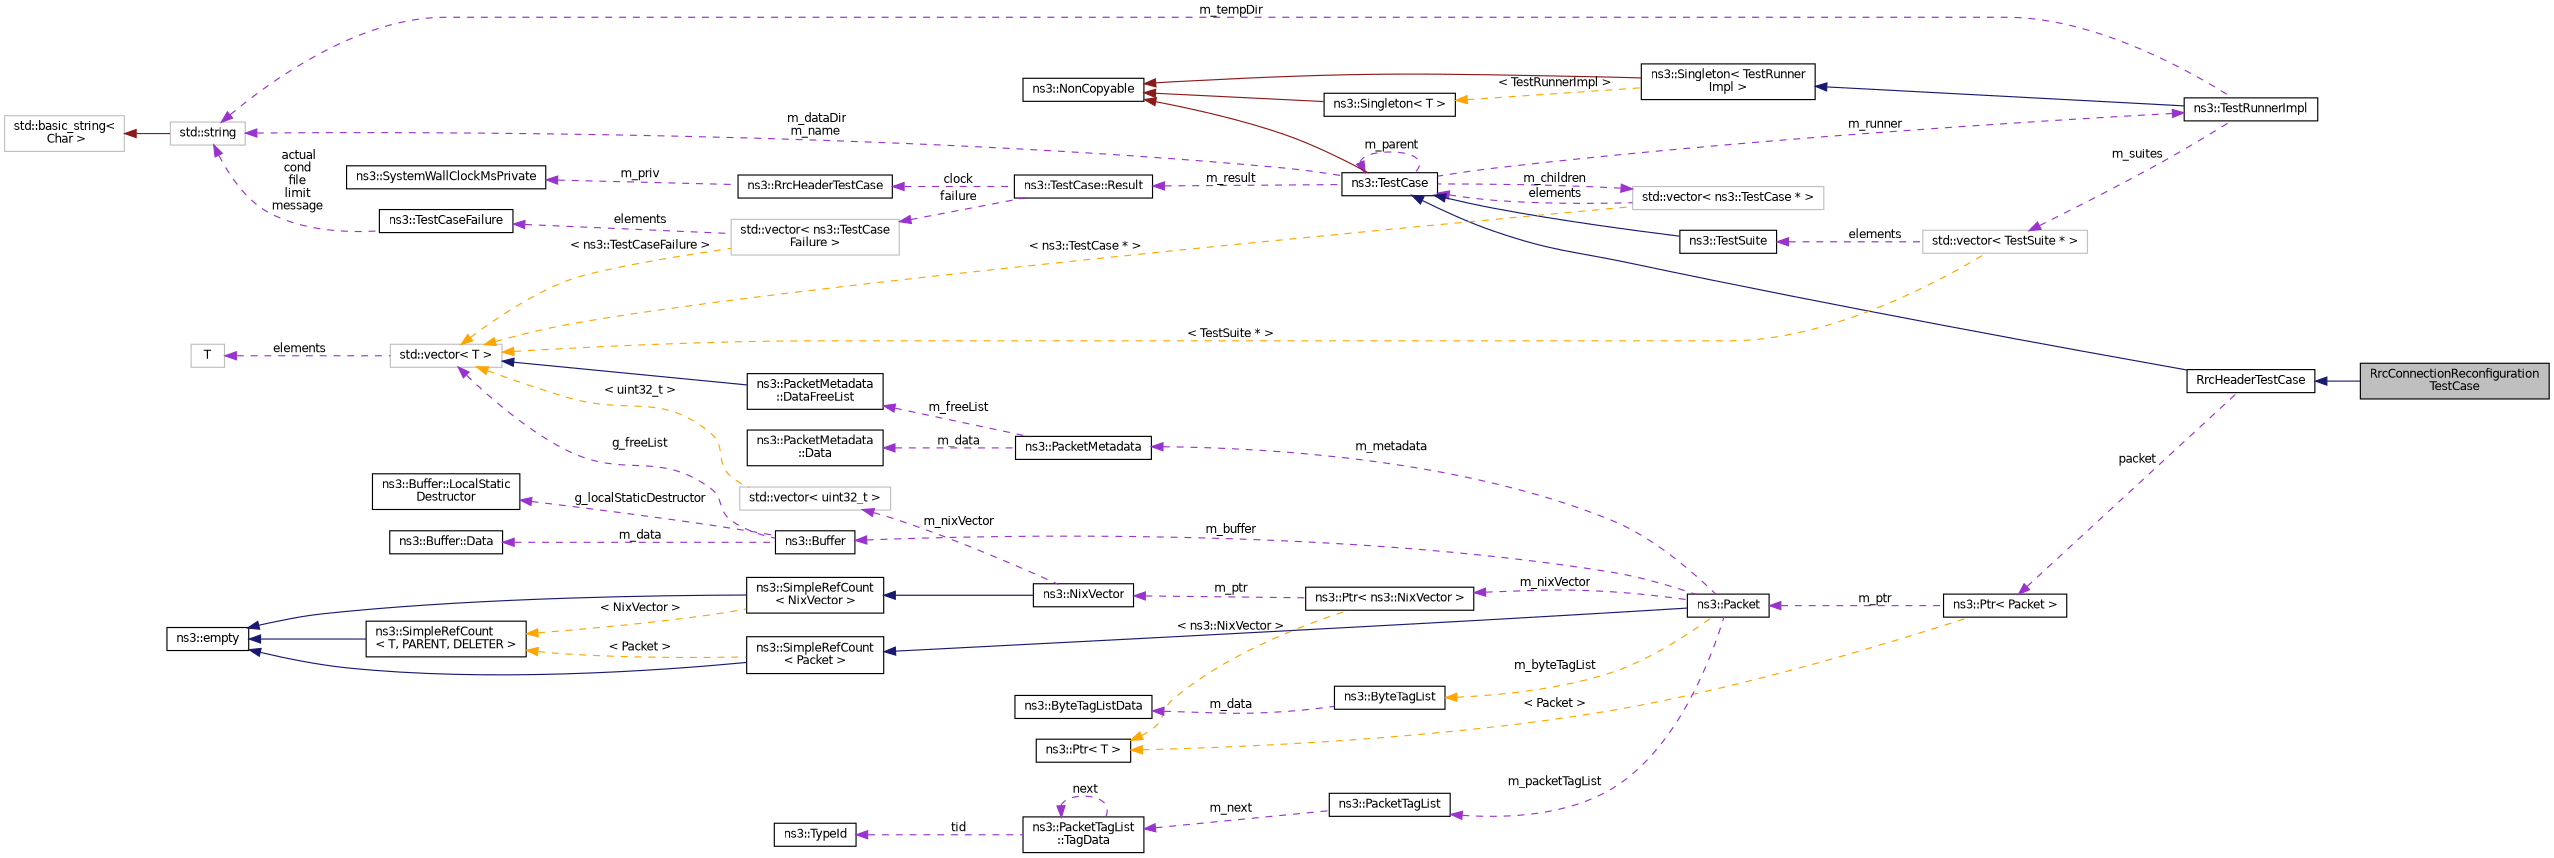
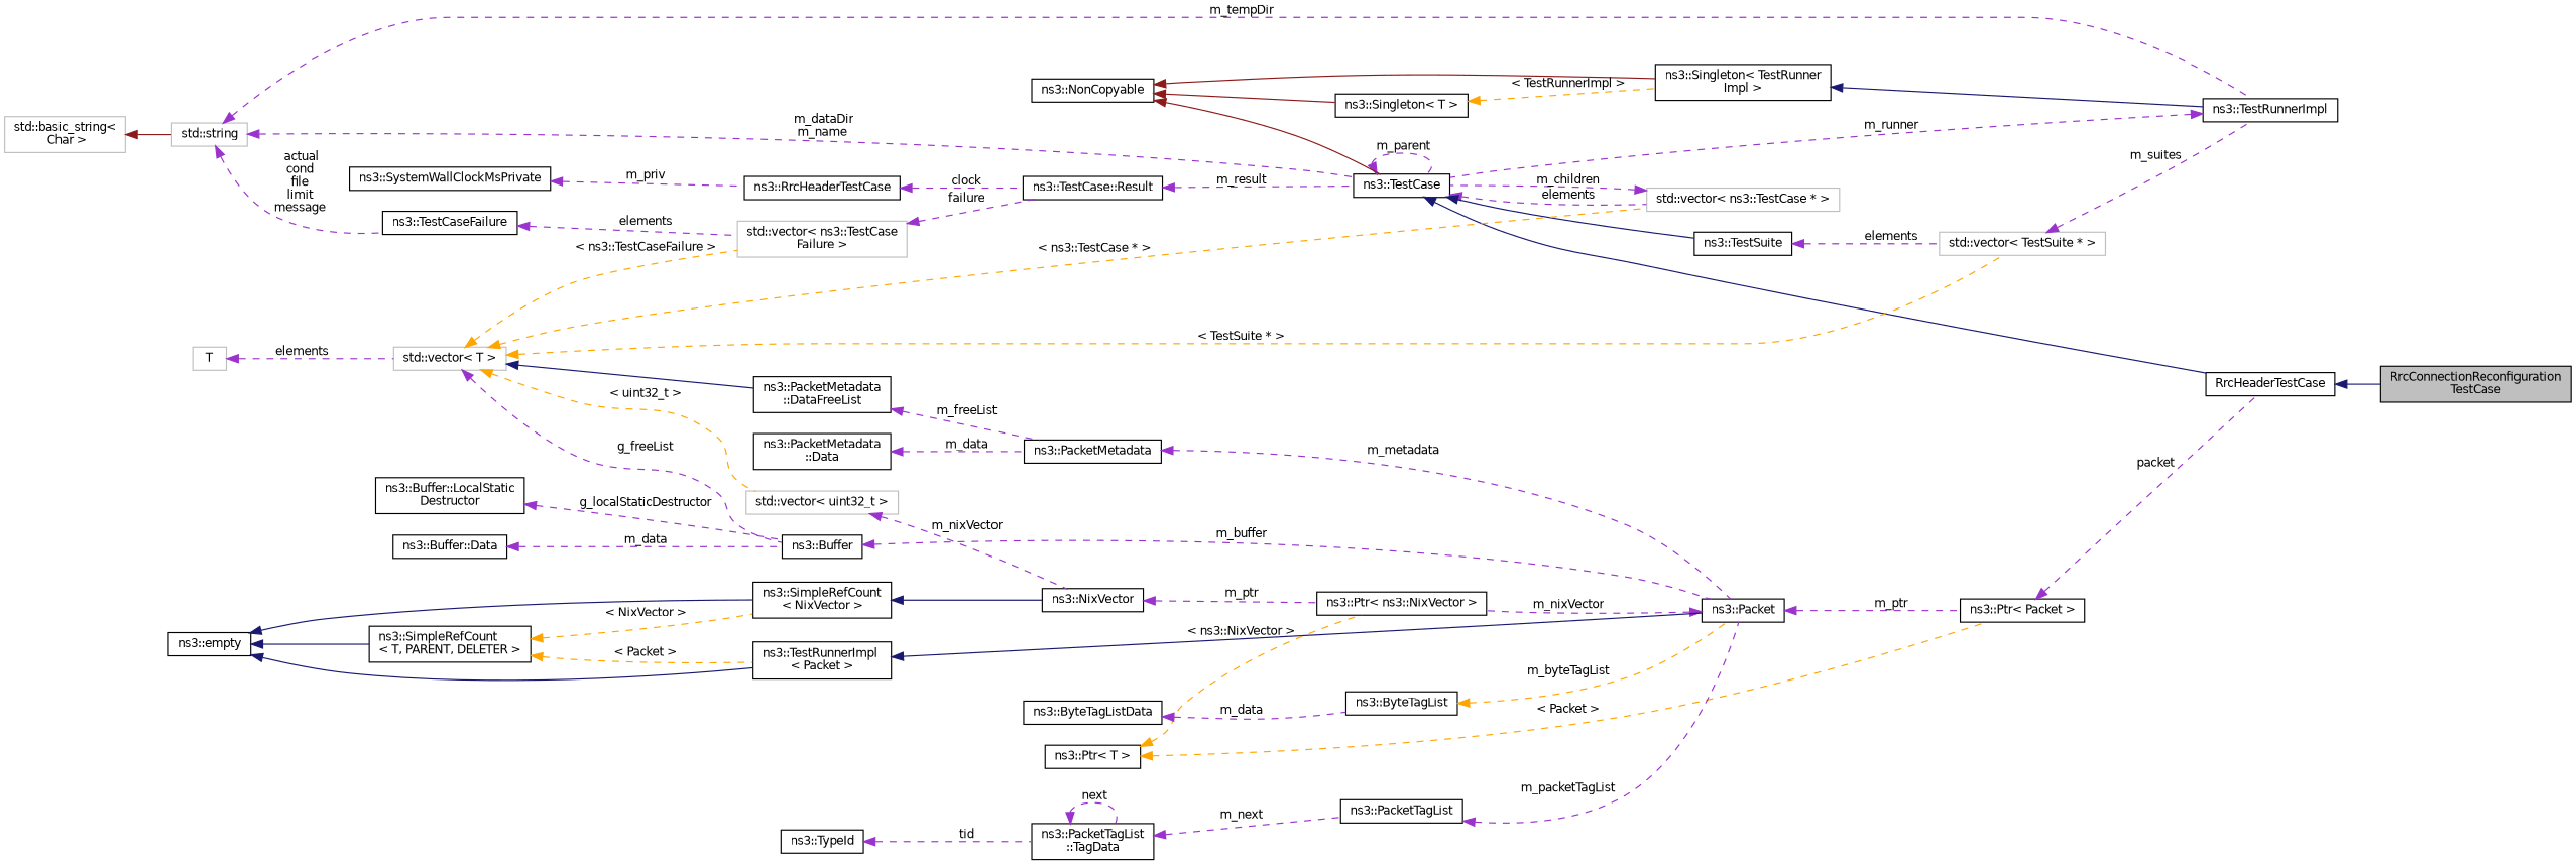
  digraph {
    rankdir=LR
    node [color=black fillcolor=white fontname=Helvetica fontsize=10 shape=record style=filled]
    edge [color=darkorchid3 dir=back fontname=Helvetica fontsize=10 labelfontname=Helvetica labelfontsize=10 style=dashed]
    n1 [fillcolor=grey75 fontcolor=black height=0.2 label="RrcConnectionReconfiguration\lTestCase" width=0.4]
    n2 [height=0.2 label=RrcHeaderTestCase width=0.4]
    n3 [height=0.2 label="ns3::TestCase" width=0.4]
    n4 [color=grey75 height=0.2 label="std::vector\< ns3::TestCase * \>" width=0.4]
    n5 [height=0.2 label="ns3::TestSuite" width=0.4]
    n6 [color=grey75 height=0.2 label="std::vector\< TestSuite * \>" width=0.4]
    n7 [height=0.2 label="ns3::NonCopyable" width=0.4]
    n8 [height=0.2 label="ns3::Singleton\< TestRunner\lImpl \>" width=0.4]
    n9 [height=0.2 label="ns3::Singleton\< T \>" width=0.4]
    n10 [height=0.2 label="ns3::TestRunnerImpl" width=0.4]
    n11 [color=grey75 height=0.2 label="std::vector\< T \>" width=0.4]
    n12 [color=grey75 height=0.2 label="std::vector\< ns3::TestCase\lFailure \>" width=0.4]
    n13 [color=grey75 height=0.2 label="std::vector\< uint32_t \>" width=0.4]
    n14 [height=0.2 label="ns3::PacketMetadata\l::DataFreeList" width=0.4]
    n15 [height=0.2 label="ns3::Buffer" width=0.4]
    n16 [height=0.2 label="ns3::TestCase::Result" width=0.4]
    n17 [height=0.2 label="ns3::NixVector" width=0.4]
    n18 [height=0.2 label="ns3::PacketMetadata" width=0.4]
    n19 [height=0.2 label="ns3::Packet" width=0.4]
    n20 [color=grey75 height=0.2 label=T width=0.4]
    n21 [color=grey75 height=0.2 label="std::string" width=0.4]
    n22 [height=0.2 label="ns3::TestCaseFailure" width=0.4]
    n23 [color=grey75 height=0.2 label="std::basic_string\<\l Char \>" width=0.4]
    n24 [height=0.2 label="ns3::RrcHeaderTestCase" width=0.4]
    n25 [height=0.2 label="ns3::SystemWallClockMsPrivate" width=0.4]
    n26 [height=0.2 label="ns3::Ptr\< Packet \>" width=0.4]
-   n27 [height=0.2 label="ns3::SimpleRefCount\l\< Packet \>" width=0.4]
+   n27 [height=0.2 label="ns3::TestRunnerImpl\l\< Packet \>" width=0.4]
    n28 [height=0.2 label="ns3::empty" width=0.4]
    n29 [height=0.2 label="ns3::SimpleRefCount\l\< T, PARENT, DELETER \>" width=0.4]
    n30 [height=0.2 label="ns3::SimpleRefCount\l\< NixVector \>" width=0.4]
    n31 [height=0.2 label="ns3::Ptr\< ns3::NixVector \>" width=0.4]
    n32 [height=0.2 label="ns3::Ptr\< T \>" width=0.4]
    n33 [height=0.2 label="ns3::PacketMetadata\l::Data" width=0.4]
    n34 [height=0.2 label="ns3::ByteTagList" width=0.4]
    n35 [height=0.2 label="ns3::ByteTagListData" width=0.4]
    n36 [height=0.2 label="ns3::PacketTagList" width=0.4]
    n37 [height=0.2 label="ns3::PacketTagList\l::TagData" width=0.4]
    n38 [height=0.2 label="ns3::TypeId" width=0.4]
    n39 [height=0.2 label="ns3::Buffer::Data" width=0.4]
    n40 [height=0.2 label="ns3::Buffer::LocalStatic\lDestructor" width=0.4]
    n2 -> n1 [color=midnightblue style=solid]
    n3 -> n2 [color=midnightblue style=solid]
    n3 -> n3 [label=" m_parent"]
    n3 -> n4 [label=" elements"]
    n3 -> n5 [color=midnightblue style=solid]
    n4 -> n3 [label=" m_children"]
    n5 -> n6 [label=" elements"]
    n6 -> n10 [label=" m_suites"]
    n7 -> n3 [color=firebrick4 style=solid]
    n7 -> n8 [color=firebrick4 style=solid]
    n7 -> n9 [color=firebrick4 style=solid]
    n8 -> n10 [color=midnightblue style=solid]
    n9 -> n8 [color=orange label=" \< TestRunnerImpl \>"]
    n10 -> n3 [label=" m_runner"]
    n11 -> n4 [color=orange label=" \< ns3::TestCase * \>"]
    n11 -> n6 [color=orange label=" \< TestSuite * \>"]
    n11 -> n12 [color=orange label=" \< ns3::TestCaseFailure \>"]
    n11 -> n13 [color=orange label=" \< uint32_t \>"]
    n11 -> n14 [color=midnightblue style=solid]
    n11 -> n15 [label=" g_freeList"]
    n12 -> n16 [label=" failure"]
    n13 -> n17 [label=" m_nixVector"]
    n14 -> n18 [label=" m_freeList"]
    n15 -> n19 [label=" m_buffer"]
    n16 -> n3 [label=" m_result"]
    n17 -> n31 [label=" m_ptr"]
    n18 -> n19 [label=" m_metadata"]
    n19 -> n26 [label=" m_ptr"]
    n20 -> n11 [label=" elements"]
    n21 -> n3 [label=" m_dataDir\nm_name"]
    n21 -> n10 [label=" m_tempDir"]
    n21 -> n22 [label=" actual\ncond\nfile\nlimit\nmessage"]
    n22 -> n12 [label=" elements"]
    n23 -> n21 [color=firebrick4 style=solid]
    n24 -> n16 [label=" clock"]
    n25 -> n24 [label=" m_priv"]
    n26 -> n2 [label=" packet"]
    n27 -> n19 [color=midnightblue style=solid]
    n28 -> n27 [color=midnightblue style=solid]
    n28 -> n29 [color=midnightblue style=solid]
    n28 -> n30 [color=midnightblue style=solid]
    n29 -> n27 [color=orange label=" \< Packet \>"]
    n29 -> n30 [color=orange label=" \< NixVector \>"]
    n30 -> n17 [color=midnightblue style=solid]
-   n31 -> n19 [label=" m_nixVector"]
+   n19 -> n31 [label=" m_nixVector"]
    n32 -> n26 [color=orange label=" \< Packet \>"]
    n32 -> n31 [color=orange label=" \< ns3::NixVector \>"]
    n33 -> n18 [label=" m_data"]
    n34 -> n19 [color=orange label=" m_byteTagList"]
    n35 -> n34 [label=" m_data"]
    n36 -> n19 [label=" m_packetTagList"]
    n37 -> n36 [label=" m_next"]
    n37 -> n37 [label=" next"]
    n38 -> n37 [label=" tid"]
    n39 -> n15 [label=" m_data"]
    n40 -> n15 [label=" g_localStaticDestructor"]
  }
